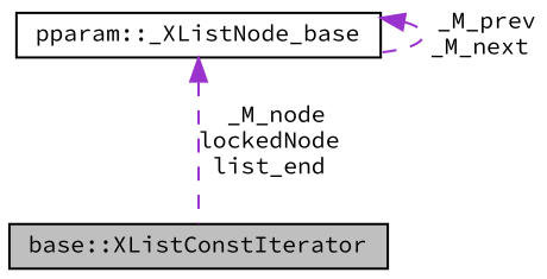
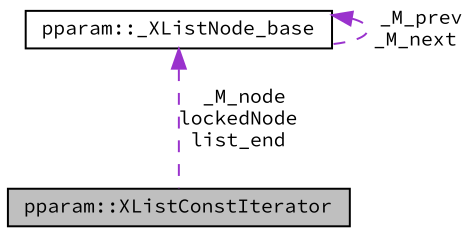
  digraph {
    fontname="Source Code Pro"
    node [color=black fontname="Source Code Pro" fontsize=10 shape=record style=filled]
    edge [color=darkorchid3 dir=back fontname="Source Code Pro" fontsize=10 labelfontname=Helvetica labelfontsize=10 style=dashed]
-   n1 [fillcolor=grey75 fontcolor=black height=0.2 label="base::XListConstIterator" width=0.4]
+   n1 [fillcolor=grey75 fontcolor=black height=0.2 label="pparam::XListConstIterator" width=0.4]
    n2 [fillcolor=white height=0.2 label="pparam::_XListNode_base" width=0.4]
    n2 -> n1 [label=" _M_node\nlockedNode\nlist_end"]
    n2 -> n2 [label=" _M_prev\n_M_next"]
  }
